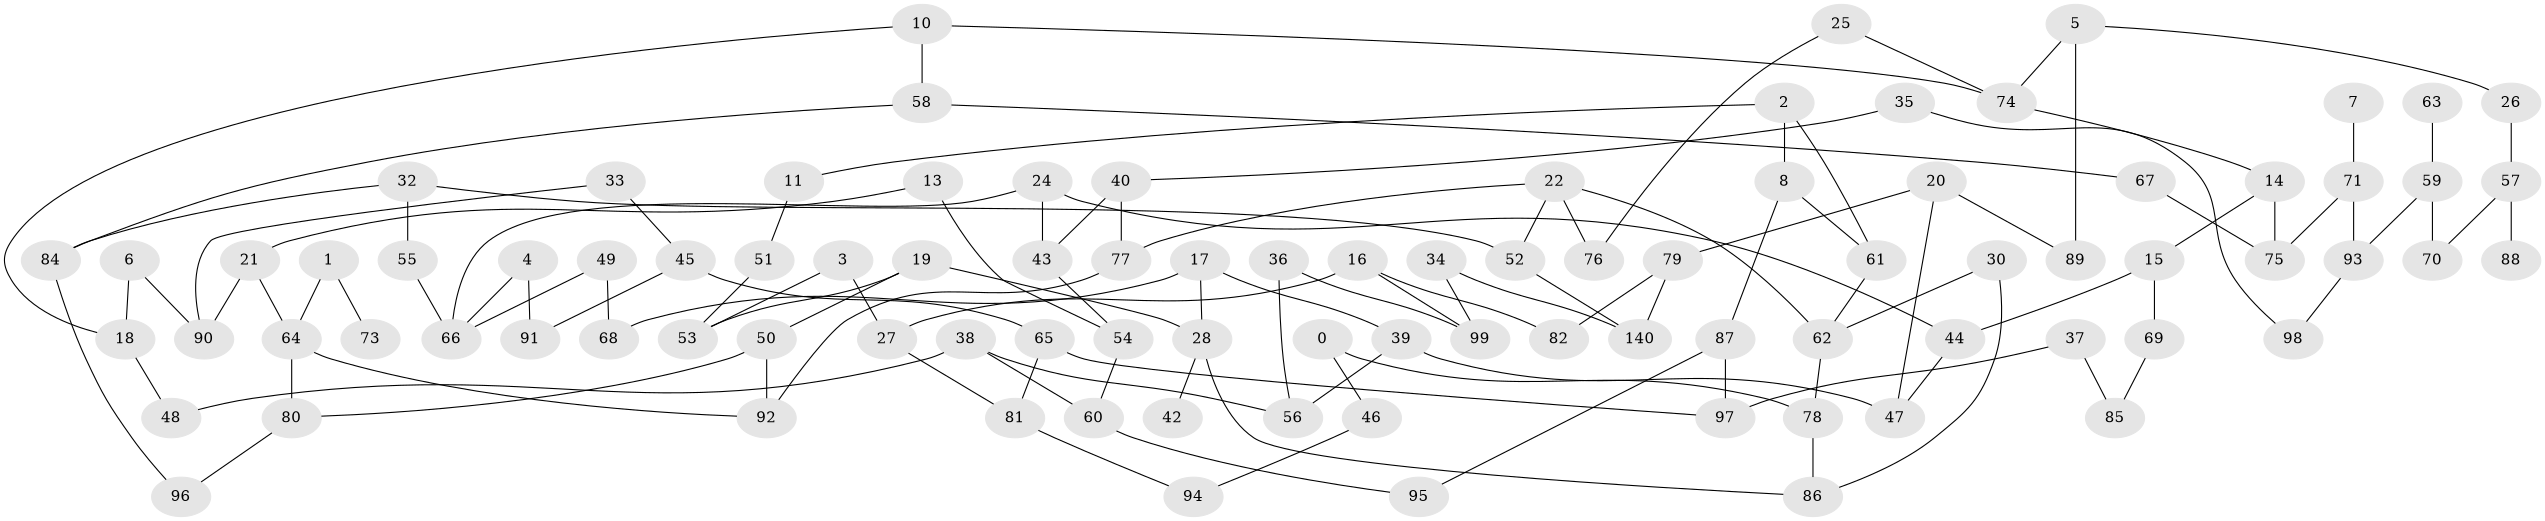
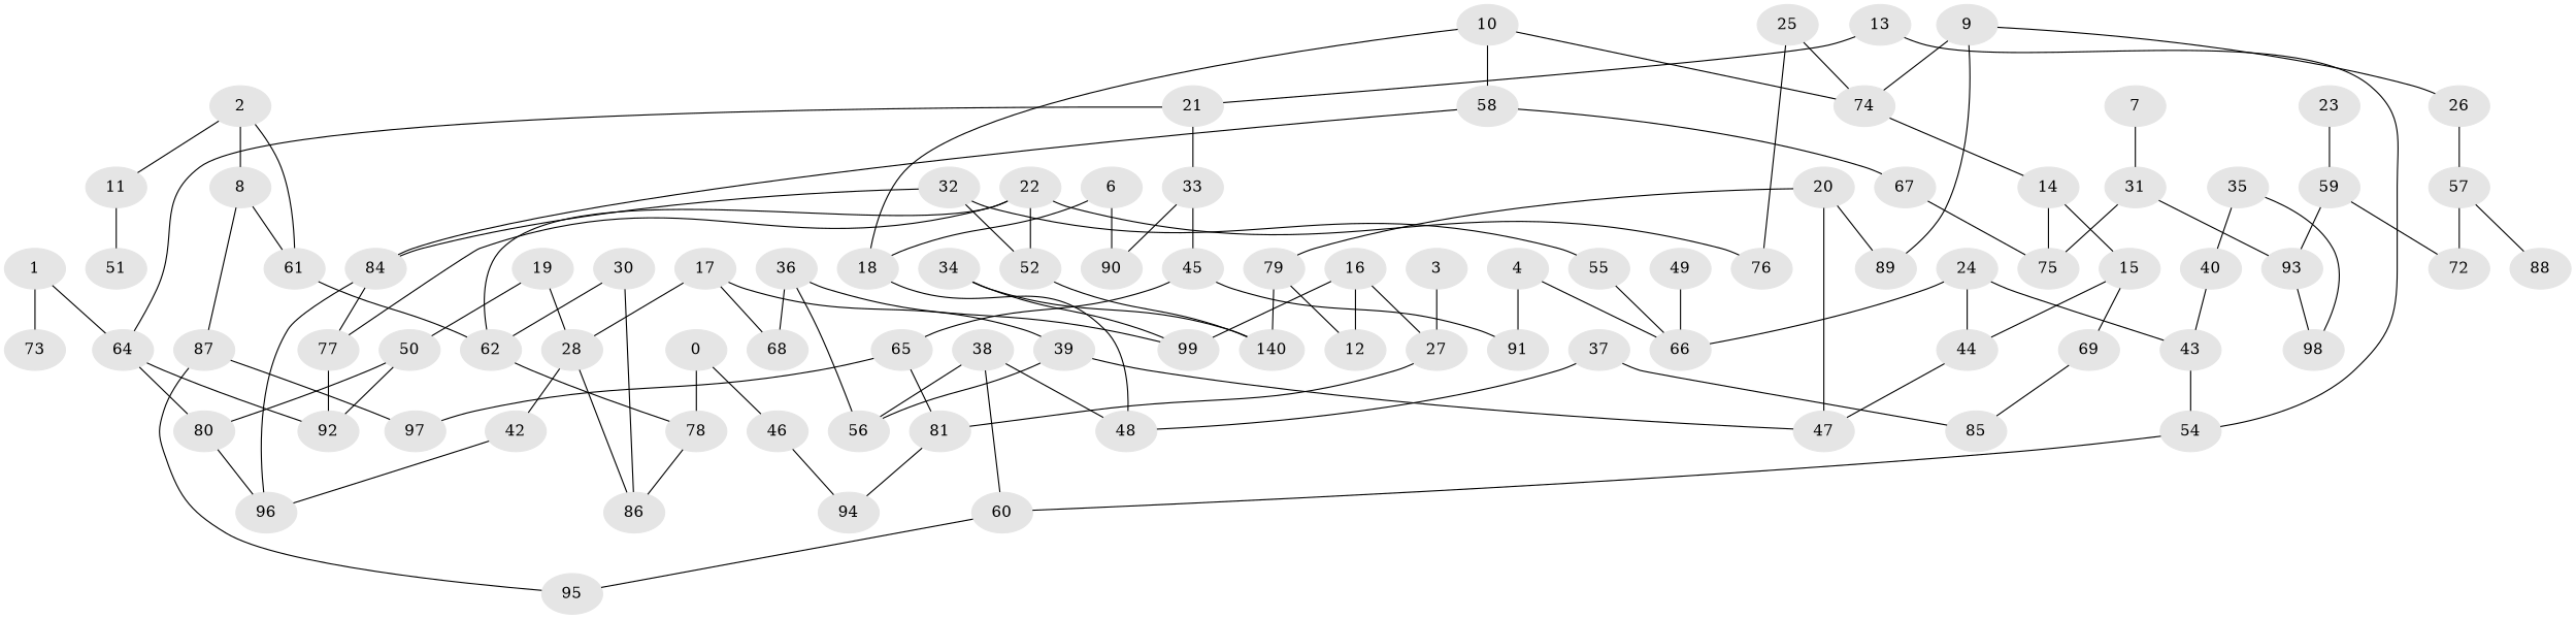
  graph {
    node [color=gray90 style=filled]
    1
    64
    73
    80
    92
    2
    8
    11
    61
    87
    51
    62
    3
    27
-   53
    14
    15
    75
    81
    4
    66
    91
-   5
+   5 [label=9]
    26
    74
    89
    57
    6
    18
    90
    48
    7
-   71
+   71 [label=31]
    93
    95
    97
    n37 [label=0]
    46
    78
    94
    86
    10
    58
    67
    84
    13
    21
    54
    33
    60
    44
    69
    47
    85
    16
-   82
+   82 [label=12]
    99
    17
    39
    68
    28
    56
    19
    50
    42
    20
    79
    n68 [label=140]
    45
    22
    76
    77
    52
-   23 [label=63]
+   23
    59
-   72 [label=70]
+   72
    24
    43
    55
    25
    88
    96
    49
    30
    32
    65
    34
    35
    40
    98
    36
    37
    38
    1 -- 64
    1 -- 73
    64 -- 80
    64 -- 92
    80 -- 96
    2 -- 8
    2 -- 11
    2 -- 61
    8 -- 61
    8 -- 87
    11 -- 51
    61 -- 62
    87 -- 95
    87 -- 97
-   51 -- 53
    62 -- 78
    3 -- 27
-   3 -- 53
    27 -- 81
    14 -- 15
    14 -- 75
    15 -- 44
    15 -- 69
    81 -- 94
    4 -- 66
    4 -- 91
    5 -- 26
    5 -- 74
    5 -- 89
    26 -- 57
    74 -- 14
    57 -- 72
    57 -- 88
    6 -- 18
    6 -- 90
    18 -- 48
    7 -- 71
    71 -- 75
    71 -- 93
    93 -- 98
    n37 -- 46
    n37 -- 78
    46 -- 94
    78 -- 86
    10 -- 74
    10 -- 18
    10 -- 58
    58 -- 67
    58 -- 84
    67 -- 75
    84 -- 96
    13 -- 21
    13 -- 54
    21 -- 64
-   21 -- 90
+   21 -- 33
    54 -- 60
    33 -- 90
    33 -- 45
    60 -- 95
    44 -- 47
    69 -- 85
    16 -- 27
    16 -- 82
    16 -- 99
    17 -- 39
    17 -- 68
    17 -- 28
    39 -- 47
    39 -- 56
    28 -- 86
    28 -- 42
-   19 -- 53
    19 -- 28
    19 -- 50
    50 -- 80
    50 -- 92
+   42 -- 96
    20 -- 89
    20 -- 47
    20 -- 79
    79 -- 82
    79 -- n68
    45 -- 91
    45 -- 65
    22 -- 62
    22 -- 76
    22 -- 77
    22 -- 52
    77 -- 92
    52 -- n68
    23 -- 59
    59 -- 93
    59 -- 72
    24 -- 66
    24 -- 44
    24 -- 43
    43 -- 54
    55 -- 66
    25 -- 74
    25 -- 76
    49 -- 66
-   49 -- 68
+   36 -- 68
    30 -- 62
    30 -- 86
    32 -- 84
    32 -- 52
    32 -- 55
    65 -- 81
    65 -- 97
    34 -- 99
    34 -- n68
    35 -- 40
    35 -- 98
-   40 -- 77
+   84 -- 77
    40 -- 43
    36 -- 99
    36 -- 56
-   37 -- 97
+   37 -- 48
    37 -- 85
    38 -- 48
    38 -- 60
    38 -- 56
  }
